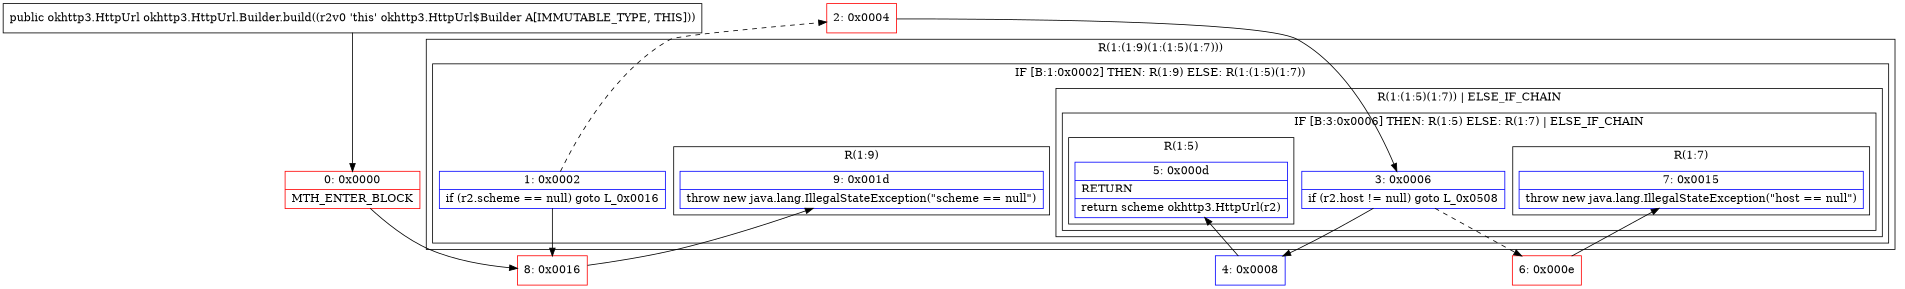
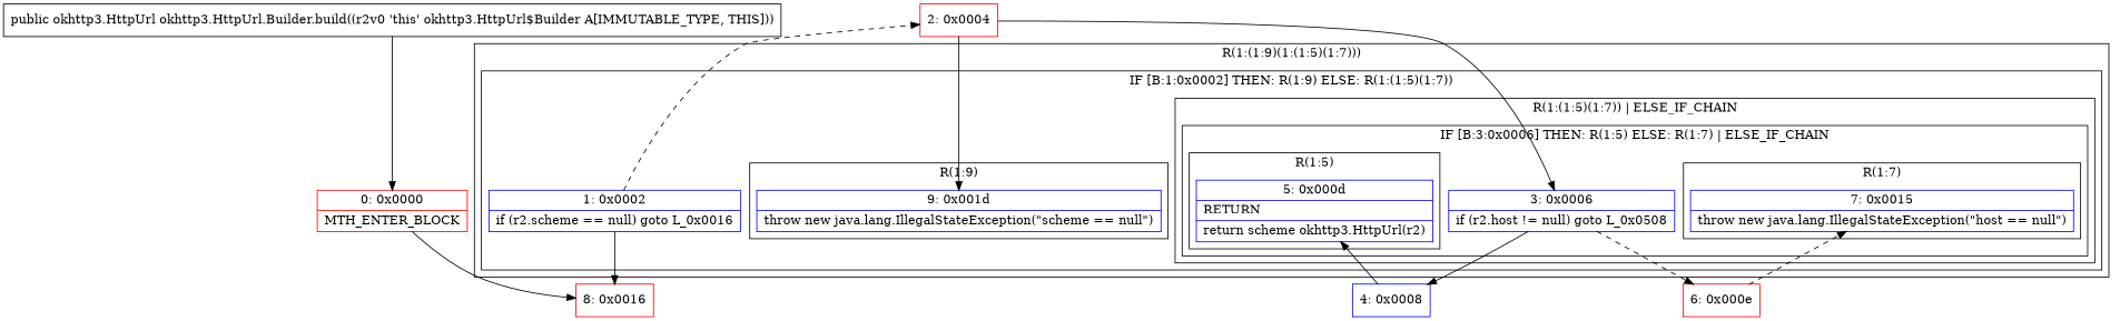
  digraph {
    node [color=blue shape=record]
    n1 [label="{9\:\ 0x001d|throw new java.lang.IllegalStateException(\"scheme == null\")\l}"]
    n2 [label="{5\:\ 0x000d|RETURN\l|return scheme okhttp3.HttpUrl(r2)\l}"]
    n3 [label="{7\:\ 0x0015|throw new java.lang.IllegalStateException(\"host == null\")\l}"]
    n4 [label="{3\:\ 0x0006|if (r2.host != null) goto L_0x0508\l}"]
    n5 [label="{1\:\ 0x0002|if (r2.scheme == null) goto L_0x0016\l}"]
    n6 [label="{4\:\ 0x0008}"]
    n7 [color=red label="{6\:\ 0x000e}"]
    n8 [color=red label="{2\:\ 0x0004}"]
    n9 [color=red label="{8\:\ 0x0016}"]
    n10 [color=red label="{0\:\ 0x0000|MTH_ENTER_BLOCK\l}"]
    n11 [label="{public okhttp3.HttpUrl okhttp3.HttpUrl.Builder.build((r2v0 'this' okhttp3.HttpUrl$Builder A[IMMUTABLE_TYPE, THIS])) }" color=""]
    subgraph cluster_1 {
      label="R(1:(1:9)(1:(1:5)(1:7)))"
      subgraph cluster_2 {
        label="IF [B:1:0x0002] THEN: R(1:9) ELSE: R(1:(1:5)(1:7))"
        n5
        subgraph cluster_3 {
          label="R(1:9)"
          n1
        }
        subgraph cluster_4 {
          label="R(1:(1:5)(1:7)) | ELSE_IF_CHAIN\l"
          subgraph cluster_5 {
            label="IF [B:3:0x0006] THEN: R(1:5) ELSE: R(1:7) | ELSE_IF_CHAIN\l"
            n4
            subgraph cluster_6 {
              label="R(1:5)"
              n2
            }
            subgraph cluster_7 {
              label="R(1:7)"
              n3
            }
          }
        }
      }
    }
    n4 -> n6
    n4 -> n7 [style=dashed]
    n5 -> n8 [style=dashed]
    n5 -> n9
    n6 -> n2
-   n7 -> n3
+   n7 -> n3 [style=dashed]
    n8 -> n4
-   n9 -> n1
+   n8 -> n1
    n10 -> n9
    n11 -> n10
  }
